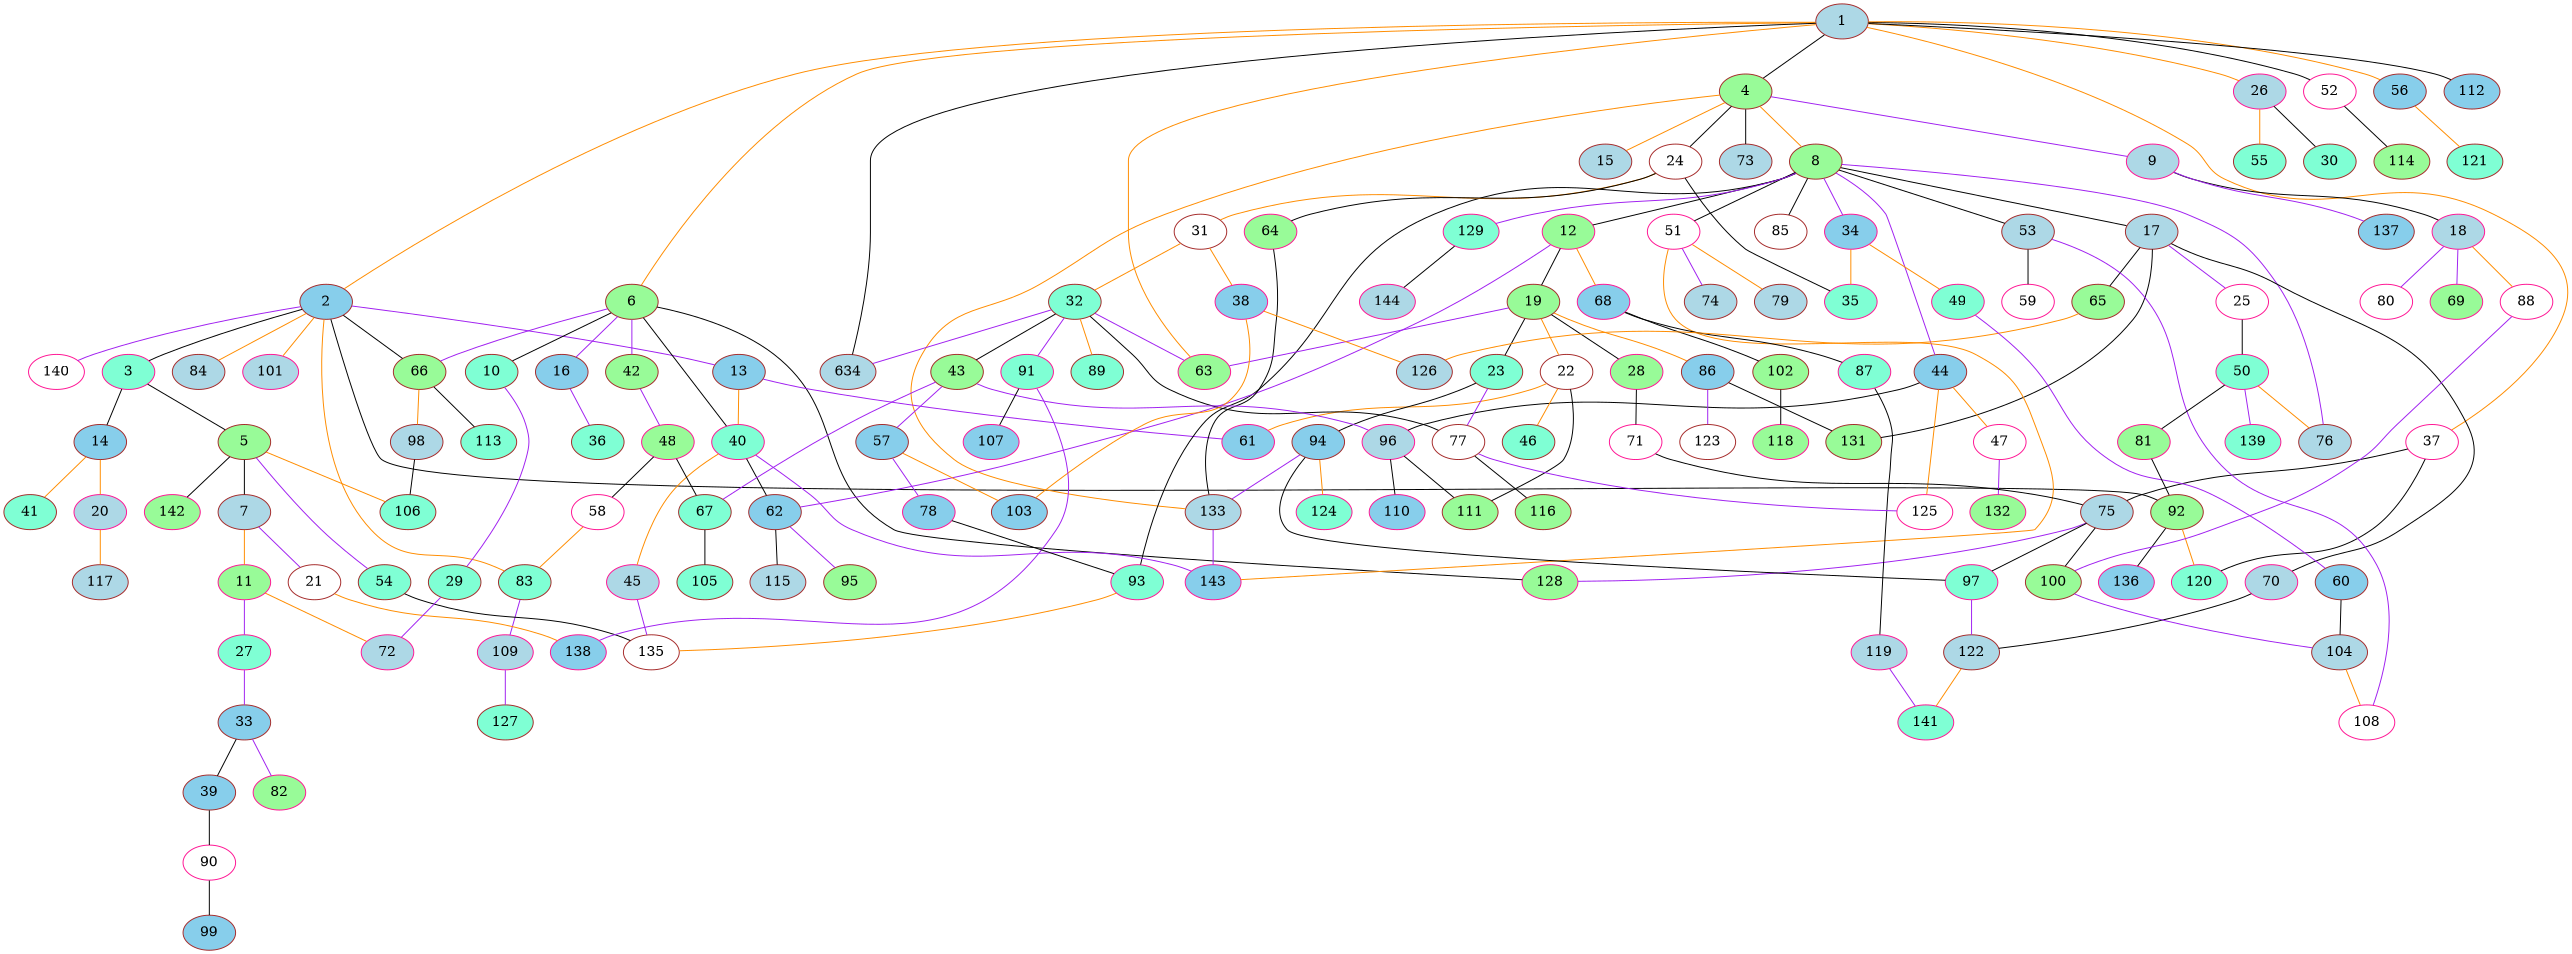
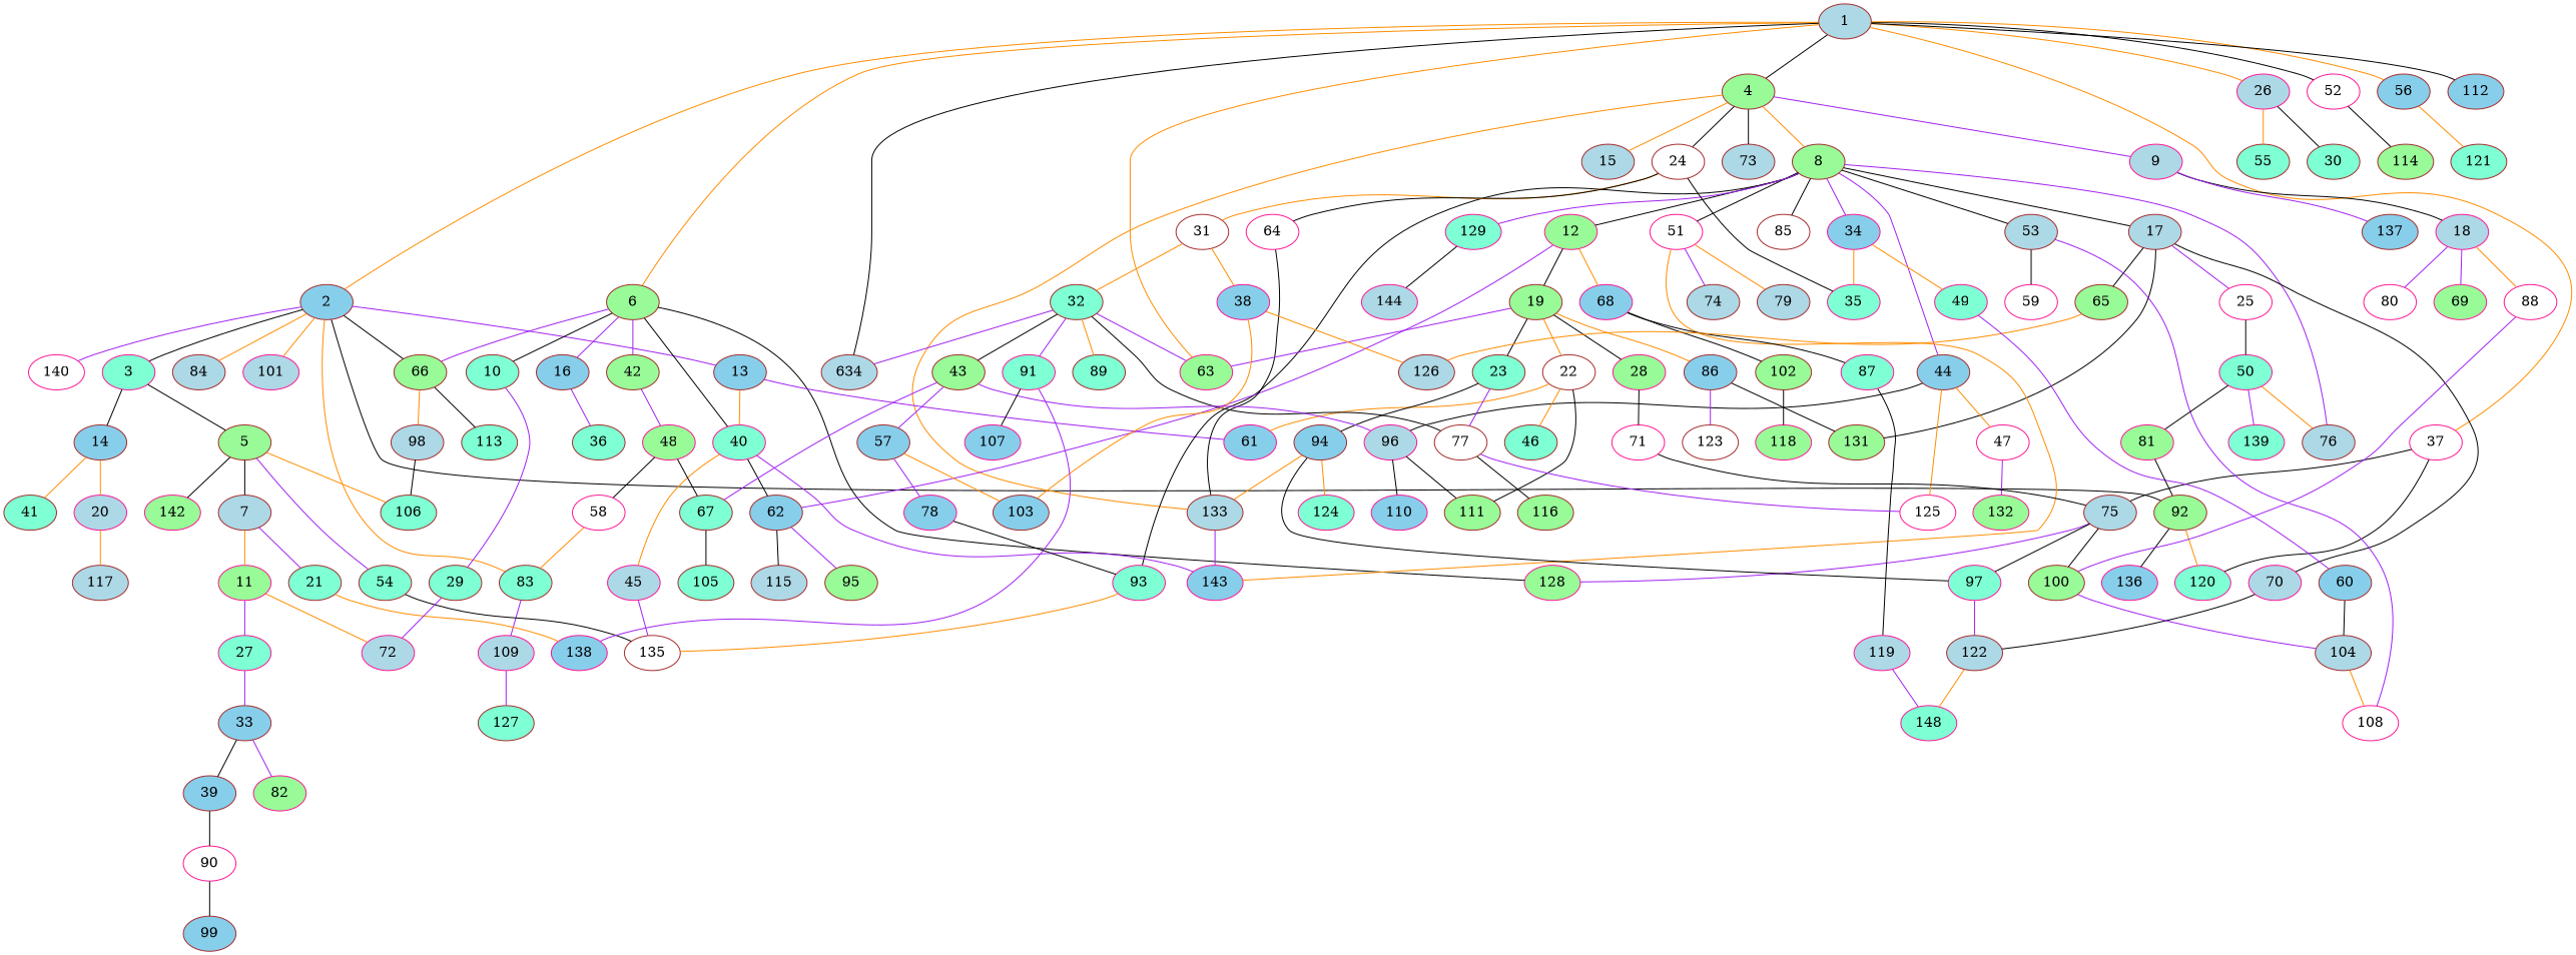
  graph {
    node [color=brown fillcolor=aquamarine style=filled]
    edge [color=black]
    1 [fillcolor=lightblue]
    2 [fillcolor=skyblue]
    4 [fillcolor=palegreen]
    6 [fillcolor=palegreen]
    26 [color=deeppink fillcolor=lightblue]
    37 [color=deeppink fillcolor=white]
    52 [color=deeppink fillcolor=white]
    56 [fillcolor=skyblue]
    63 [color=deeppink fillcolor=palegreen]
    112 [fillcolor=skyblue]
    n11 [fillcolor=lightblue label=634]
    3 [color=deeppink]
    13 [fillcolor=skyblue]
    66 [fillcolor=palegreen]
    83
    84 [fillcolor=lightblue]
    92 [fillcolor=palegreen]
    101 [color=deeppink fillcolor=lightblue]
    140 [color=deeppink fillcolor=white]
    8 [fillcolor=palegreen]
    9 [color=deeppink fillcolor=lightblue]
    15 [fillcolor=lightblue]
    24 [fillcolor=white]
    73 [fillcolor=lightblue]
    133 [fillcolor=lightblue]
    10
    16 [fillcolor=skyblue]
    40 [color=deeppink]
    42 [fillcolor=palegreen]
    128 [color=deeppink fillcolor=palegreen]
    30
    55
    75 [fillcolor=lightblue]
    120 [color=deeppink]
    114 [fillcolor=palegreen]
    121
    5 [fillcolor=palegreen]
    14 [fillcolor=skyblue]
    61 [color=deeppink fillcolor=skyblue]
    98 [fillcolor=lightblue]
    113
    109 [color=deeppink fillcolor=lightblue]
    136 [color=deeppink fillcolor=skyblue]
    7 [fillcolor=lightblue]
    54
    106
    142 [color=deeppink fillcolor=palegreen]
    20 [color=deeppink fillcolor=lightblue]
    41
    12 [color=deeppink fillcolor=palegreen]
    17 [fillcolor=lightblue]
    34 [color=deeppink fillcolor=skyblue]
    44 [fillcolor=skyblue]
    51 [color=deeppink fillcolor=white]
    53 [fillcolor=lightblue]
    76 [fillcolor=lightblue]
    85 [fillcolor=white]
    93 [color=deeppink]
    129 [color=deeppink]
    18 [color=deeppink fillcolor=lightblue]
    137 [fillcolor=skyblue]
    31 [fillcolor=white]
    35 [color=deeppink]
-   64 [color=deeppink fillcolor=palegreen]
+   64 [color=deeppink fillcolor=white]
    143 [color=deeppink fillcolor=skyblue]
    11 [color=deeppink fillcolor=palegreen]
-   21 [fillcolor=white]
+   21
    135 [fillcolor=white]
    29
    36
    62 [fillcolor=skyblue]
    45 [color=deeppink fillcolor=lightblue]
    48 [color=deeppink fillcolor=palegreen]
    27 [color=deeppink]
    72 [color=deeppink fillcolor=lightblue]
    138 [color=deeppink fillcolor=skyblue]
    19 [fillcolor=palegreen]
    68 [color=deeppink fillcolor=skyblue]
    25 [color=deeppink fillcolor=white]
    65 [fillcolor=palegreen]
    70 [color=deeppink fillcolor=lightblue]
    131 [fillcolor=palegreen]
    49 [color=deeppink]
    96 [color=deeppink fillcolor=lightblue]
    47 [color=deeppink fillcolor=white]
    125 [color=deeppink fillcolor=white]
    74 [fillcolor=lightblue]
    79 [fillcolor=lightblue]
    59 [color=deeppink fillcolor=white]
    108 [color=deeppink fillcolor=white]
    144 [color=deeppink fillcolor=lightblue]
    69 [color=deeppink fillcolor=palegreen]
    80 [color=deeppink fillcolor=white]
    88 [color=deeppink fillcolor=white]
    33 [fillcolor=skyblue]
    22 [fillcolor=white]
    23
    28 [color=deeppink fillcolor=palegreen]
    86 [fillcolor=skyblue]
    95 [fillcolor=palegreen]
    115 [fillcolor=lightblue]
    87 [color=deeppink]
    102 [fillcolor=palegreen]
    117 [fillcolor=lightblue]
    50 [color=deeppink]
    126 [fillcolor=lightblue]
    122 [fillcolor=lightblue]
    100 [fillcolor=palegreen]
    46
    111 [fillcolor=palegreen]
    77 [fillcolor=white]
    94 [fillcolor=skyblue]
    71 [color=deeppink fillcolor=white]
    123 [fillcolor=white]
    116 [fillcolor=palegreen]
    97 [color=deeppink]
    124 [color=deeppink]
    32
    38 [color=deeppink fillcolor=skyblue]
    81 [color=deeppink fillcolor=palegreen]
    139 [color=deeppink]
    39 [fillcolor=skyblue]
    82 [color=deeppink fillcolor=palegreen]
    43 [fillcolor=palegreen]
    89
    91 [color=deeppink]
    103 [fillcolor=skyblue]
    57 [fillcolor=skyblue]
    67
    107 [color=deeppink fillcolor=skyblue]
    90 [color=deeppink fillcolor=white]
    60 [fillcolor=skyblue]
    99 [fillcolor=skyblue]
    58 [color=deeppink fillcolor=white]
    78 [color=deeppink fillcolor=skyblue]
    105
    110 [color=deeppink fillcolor=skyblue]
    132 [color=deeppink fillcolor=palegreen]
    104 [fillcolor=lightblue]
    119 [color=deeppink fillcolor=lightblue]
    118 [color=deeppink fillcolor=palegreen]
-   141 [color=deeppink]
+   141 [color=deeppink label=148]
    127
    1 -- 2 [color=darkorange]
    1 -- 4
    1 -- 6 [color=darkorange]
    1 -- 26 [color=darkorange]
    1 -- 37 [color=darkorange]
    1 -- 52
    1 -- 56 [color=darkorange]
    1 -- 63 [color=darkorange]
    1 -- 112
    1 -- n11
    2 -- 3
    2 -- 13 [color=purple]
    2 -- 66
    2 -- 83 [color=darkorange]
    2 -- 84 [color=darkorange]
    2 -- 92
    2 -- 101 [color=darkorange]
    2 -- 140 [color=purple]
    4 -- 8 [color=darkorange]
    4 -- 9 [color=purple]
    4 -- 15 [color=darkorange]
    4 -- 24
    4 -- 73
    4 -- 133 [color=darkorange]
    6 -- 66 [color=purple]
    6 -- 10
    6 -- 16 [color=purple]
    6 -- 40
    6 -- 42 [color=purple]
    6 -- 128
    26 -- 30
    26 -- 55 [color=darkorange]
    37 -- 75
    37 -- 120
    52 -- 114
    56 -- 121 [color=darkorange]
    3 -- 5
    3 -- 14
    13 -- 40 [color=darkorange]
    13 -- 61 [color=purple]
    66 -- 98 [color=darkorange]
    66 -- 113
    83 -- 109 [color=purple]
    92 -- 120 [color=darkorange]
    92 -- 136
    8 -- 12
    8 -- 17
    8 -- 34 [color=purple]
    8 -- 44 [color=purple]
    8 -- 51
    8 -- 53
    8 -- 76 [color=purple]
    8 -- 85
    8 -- 93
    8 -- 129 [color=purple]
    9 -- 18
    9 -- 137 [color=purple]
    24 -- 31 [color=darkorange]
    24 -- 35
    24 -- 64
    133 -- 143 [color=purple]
    10 -- 29 [color=purple]
    16 -- 36 [color=purple]
    40 -- 143 [color=purple]
    40 -- 62
    40 -- 45 [color=darkorange]
    42 -- 48 [color=purple]
    75 -- 128 [color=purple]
    75 -- 100
    75 -- 97
    5 -- 7
    5 -- 54 [color=purple]
    5 -- 106 [color=darkorange]
    5 -- 142
    14 -- 20 [color=darkorange]
    14 -- 41 [color=darkorange]
    98 -- 106
    109 -- 127 [color=purple]
    7 -- 11 [color=darkorange]
    7 -- 21 [color=purple]
    54 -- 135
    20 -- 117 [color=darkorange]
    12 -- 62 [color=purple]
    12 -- 19
    12 -- 68 [color=darkorange]
    17 -- 25 [color=purple]
    17 -- 65
    17 -- 70
    17 -- 131
    34 -- 35 [color=darkorange]
    34 -- 49 [color=darkorange]
    44 -- 96
    44 -- 47 [color=darkorange]
    44 -- 125 [color=darkorange]
    51 -- 143 [color=darkorange]
    51 -- 74 [color=purple]
    51 -- 79 [color=darkorange]
    53 -- 59
    53 -- 108 [color=purple]
    93 -- 135 [color=darkorange]
    129 -- 144
    18 -- 69 [color=purple]
    18 -- 80 [color=purple]
    18 -- 88 [color=darkorange]
    31 -- 32 [color=darkorange]
    31 -- 38 [color=darkorange]
    64 -- 133
    11 -- 27 [color=purple]
    11 -- 72 [color=darkorange]
    21 -- 138 [color=darkorange]
    29 -- 72 [color=purple]
    62 -- 95 [color=purple]
    62 -- 115
    45 -- 135 [color=purple]
    48 -- 67
    48 -- 58
    27 -- 33 [color=purple]
    19 -- 63 [color=purple]
    19 -- 22 [color=darkorange]
    19 -- 23
    19 -- 28
    19 -- 86 [color=darkorange]
    68 -- 87
    68 -- 102
    25 -- 50
    65 -- 126 [color=darkorange]
    70 -- 122
    49 -- 60 [color=purple]
    96 -- 111
    96 -- 110
    47 -- 132 [color=purple]
    88 -- 100 [color=purple]
    33 -- 39
    33 -- 82 [color=purple]
    22 -- 61 [color=darkorange]
    22 -- 46 [color=darkorange]
    22 -- 111
    23 -- 77 [color=purple]
    23 -- 94
    28 -- 71
    86 -- 131
    86 -- 123 [color=purple]
    87 -- 119
    102 -- 118
    50 -- 76 [color=darkorange]
    50 -- 81
    50 -- 139 [color=purple]
    122 -- 141 [color=darkorange]
    100 -- 104 [color=purple]
    77 -- 125 [color=purple]
    77 -- 116
-   94 -- 133 [color=purple]
+   94 -- 133 [color=darkorange]
    94 -- 97
    94 -- 124 [color=darkorange]
    71 -- 75
    97 -- 122 [color=purple]
    32 -- 63 [color=purple]
    32 -- n11 [color=purple]
    32 -- 77
    32 -- 43
    32 -- 89 [color=darkorange]
    32 -- 91 [color=purple]
    38 -- 126 [color=darkorange]
    38 -- 103 [color=darkorange]
    81 -- 92
    39 -- 90
    43 -- 96 [color=purple]
    43 -- 57 [color=purple]
    43 -- 67 [color=purple]
    91 -- 138 [color=purple]
    91 -- 107
    57 -- 103 [color=darkorange]
    57 -- 78 [color=purple]
    67 -- 105
    90 -- 99
    60 -- 104
    58 -- 83 [color=darkorange]
    78 -- 93
    104 -- 108 [color=darkorange]
    119 -- 141 [color=purple]
  }
